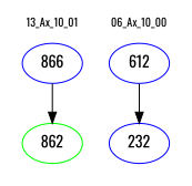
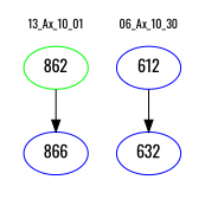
  digraph {
    fontname=Oswald
    node [color=blue fontname=Oswald]
    edge [color=black fontname=Oswald]
    n1 [label=866]
    n2 [color=green label=862]
    n3 [label=612]
-   n4 [label=232]
+   n4 [label=632]
    subgraph cluster_1 {
      color=white
      fontsize=10
      label="13_Ax_10_01"
      n1
      n2
    }
    subgraph cluster_2 {
      color=white
      fontsize=10
-     label="06_Ax_10_00"
+     label="06_Ax_10_30"
      n3
      n4
    }
-   n1 -> n2
+   n2 -> n1
    n3 -> n4
  }
